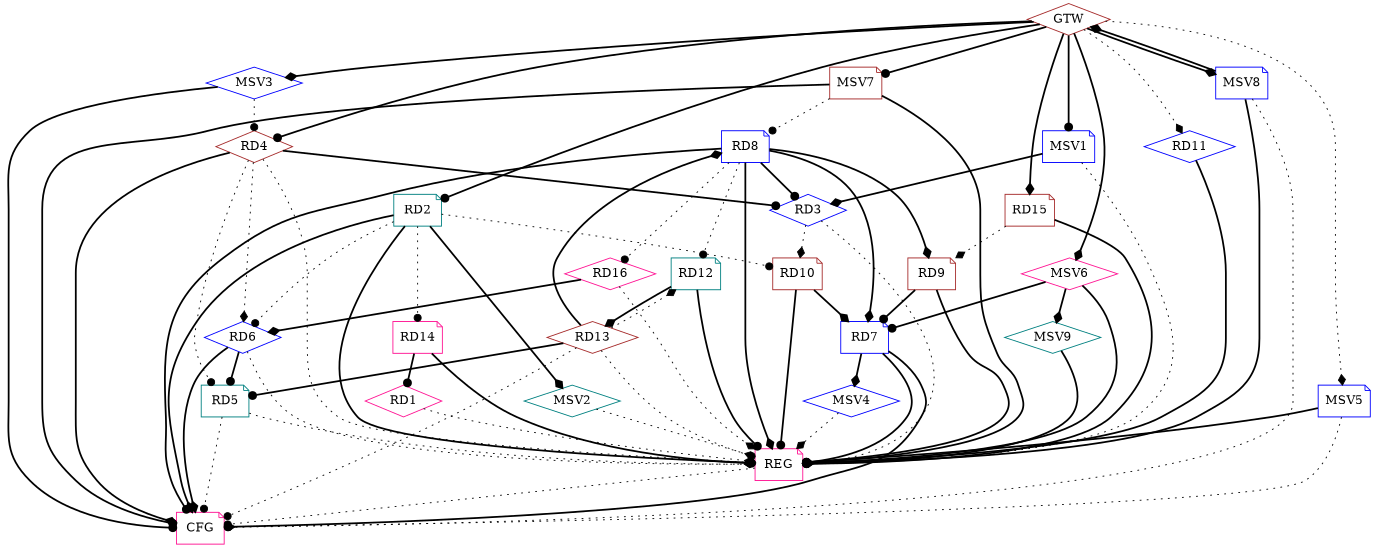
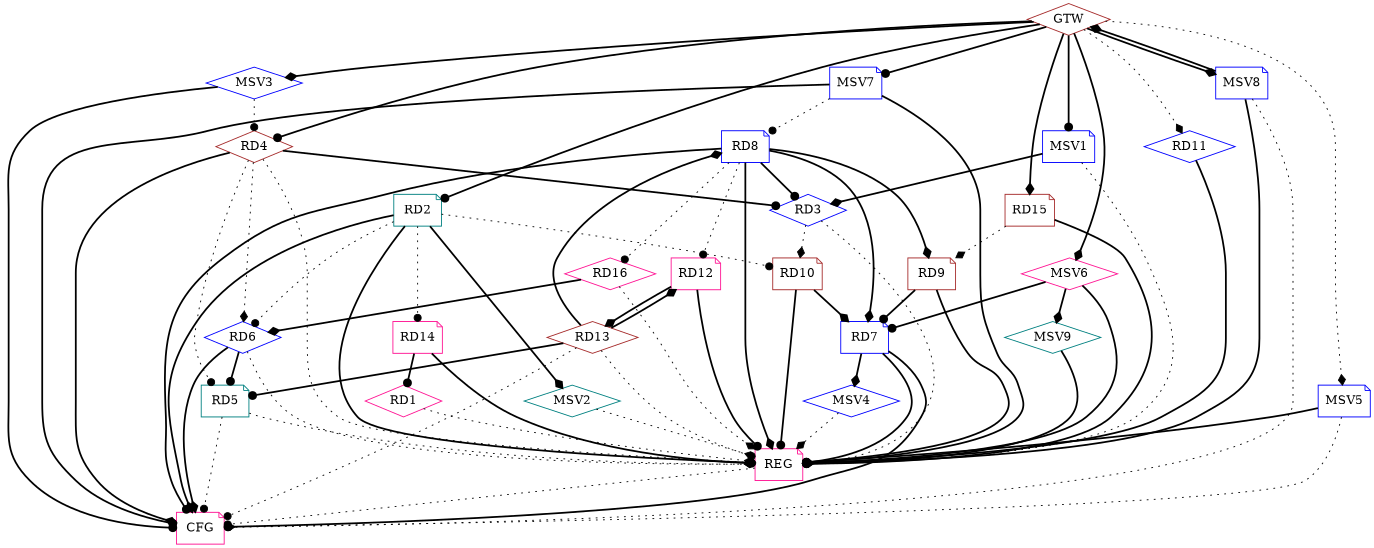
  strict digraph {
    node [color=blue shape=note]
    edge [arrowhead=dot style=bold]
    n1 [color=deeppink label=RD1 shape=diamond]
    n2 [color=deeppink label=REG]
    n3 [color=deeppink label=CFG]
    n4 [color=teal label=RD2]
    n5 [label=RD6 shape=diamond]
    n6 [color=brown label=RD10]
    n7 [color=deeppink label=RD14]
    n8 [color=teal label=MSV2 shape=diamond]
    n9 [color=teal label=RD5]
    n10 [label=RD7]
    n11 [label=RD3 shape=diamond]
    n12 [color=brown label=RD4 shape=diamond]
    n13 [label=MSV4 shape=diamond]
-   n14 [color=teal label=RD12]
+   n14 [color=deeppink label=RD12]
    n15 [color=brown label=RD13 shape=diamond]
    n16 [label=RD8]
    n17 [color=brown label=RD9]
    n18 [color=deeppink label=RD16 shape=diamond]
    n19 [label=RD11 shape=diamond]
    n20 [color=brown label=RD15]
    n21 [color=brown label=GTW shape=diamond]
    n22 [label=MSV1]
    n23 [label=MSV3 shape=diamond]
    n24 [label=MSV5]
    n25 [color=deeppink label=MSV6 shape=diamond]
-   n26 [color=brown label=MSV7]
+   n26 [label=MSV7]
    n27 [label=MSV8]
    n28 [color=teal label=MSV9 shape=diamond]
    n1 -> n2 [arrowhead=diamond style=dotted]
    n2 -> n3 [style=dotted]
    n4 -> n2 [arrowhead=diamond]
    n4 -> n3 [arrowhead=diamond]
    n4 -> n5 [style=dotted]
    n4 -> n6 [style=dotted]
    n4 -> n7 [style=dotted]
    n4 -> n8 [arrowhead=diamond]
    n5 -> n2 [arrowhead=diamond style=dotted]
    n5 -> n3 [arrowhead=diamond]
    n5 -> n9
    n6 -> n2
    n6 -> n10 [arrowhead=diamond]
    n7 -> n1
    n7 -> n2
    n8 -> n2 [arrowhead=diamond style=dotted]
    n9 -> n2 [arrowhead=diamond style=dotted]
    n9 -> n3 [style=dotted]
    n10 -> n2
    n10 -> n3
    n10 -> n13 [arrowhead=diamond]
    n11 -> n2 [style=dotted]
    n11 -> n6 [arrowhead=diamond style=dotted]
    n12 -> n2 [style=dotted]
    n12 -> n3 [arrowhead=diamond]
    n12 -> n5 [arrowhead=diamond style=dotted]
    n12 -> n9 [style=dotted]
    n12 -> n11
    n13 -> n2 [arrowhead=diamond style=dotted]
    n14 -> n2
    n14 -> n15 [arrowhead=diamond]
    n15 -> n2 [style=dotted]
    n15 -> n3 [style=dotted]
    n15 -> n9
-   n15 -> n14 [arrowhead=diamond style=dotted]
+   n15 -> n14 [arrowhead=diamond]
    n15 -> n16 [arrowhead=diamond]
    n16 -> n2 [arrowhead=diamond]
    n16 -> n3
    n16 -> n10 [arrowhead=diamond]
    n16 -> n11
    n16 -> n14 [style=dotted]
    n16 -> n17 [arrowhead=diamond]
    n16 -> n18 [style=dotted]
    n17 -> n2
    n17 -> n10
    n18 -> n2 [arrowhead=diamond style=dotted]
    n18 -> n5 [arrowhead=diamond]
    n19 -> n2 [arrowhead=diamond]
    n20 -> n2
    n20 -> n17 [arrowhead=diamond style=dotted]
    n21 -> n4
    n21 -> n12
    n21 -> n19 [arrowhead=diamond style=dotted]
    n21 -> n20 [arrowhead=diamond]
    n21 -> n22
    n21 -> n23 [arrowhead=diamond]
    n21 -> n24 [arrowhead=diamond style=dotted]
    n21 -> n25 [arrowhead=diamond]
    n21 -> n26
    n21 -> n27 [arrowhead=diamond]
    n22 -> n2 [arrowhead=diamond style=dotted]
    n22 -> n11 [arrowhead=diamond]
    n23 -> n3
    n23 -> n12 [style=dotted]
    n24 -> n2
    n24 -> n3 [arrowhead=diamond style=dotted]
    n25 -> n2
    n25 -> n10
    n25 -> n28 [arrowhead=diamond]
    n26 -> n2
    n26 -> n3
    n26 -> n16 [style=dotted]
    n27 -> n2 [arrowhead=diamond]
    n27 -> n3 [style=dotted]
    n27 -> n21 [arrowhead=diamond]
    n28 -> n2
  }
